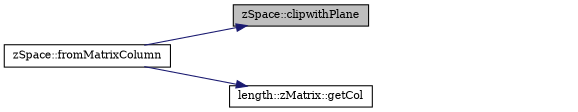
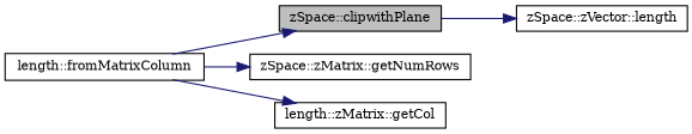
  digraph {
    fontname="DejaVu Serif"
    rankdir=LR
    node [color=black fillcolor=white fontname="DejaVu Serif" fontsize=10 shape=record style=filled]
    edge [color=midnightblue fontname="DejaVu Serif" fontsize=10 labelfontname=Helvetica labelfontsize=10 style=solid]
    n1 [fillcolor=grey75 fontcolor=black height=0.2 label="zSpace::clipwithPlane" width=0.4]
-   n3 [height=0.2 label="zSpace::fromMatrixColumn" width=0.4]
+   n2 [height=0.2 label="zSpace::zVector::length" width=0.4]
+   n3 [height=0.2 label="length::fromMatrixColumn" width=0.4]
+   n4 [height=0.2 label="zSpace::zMatrix::getNumRows" width=0.4]
    n5 [height=0.2 label="length::zMatrix::getCol" width=0.4]
+   n1 -> n2
    n3 -> n1
+   n3 -> n4
    n3 -> n5
  }
